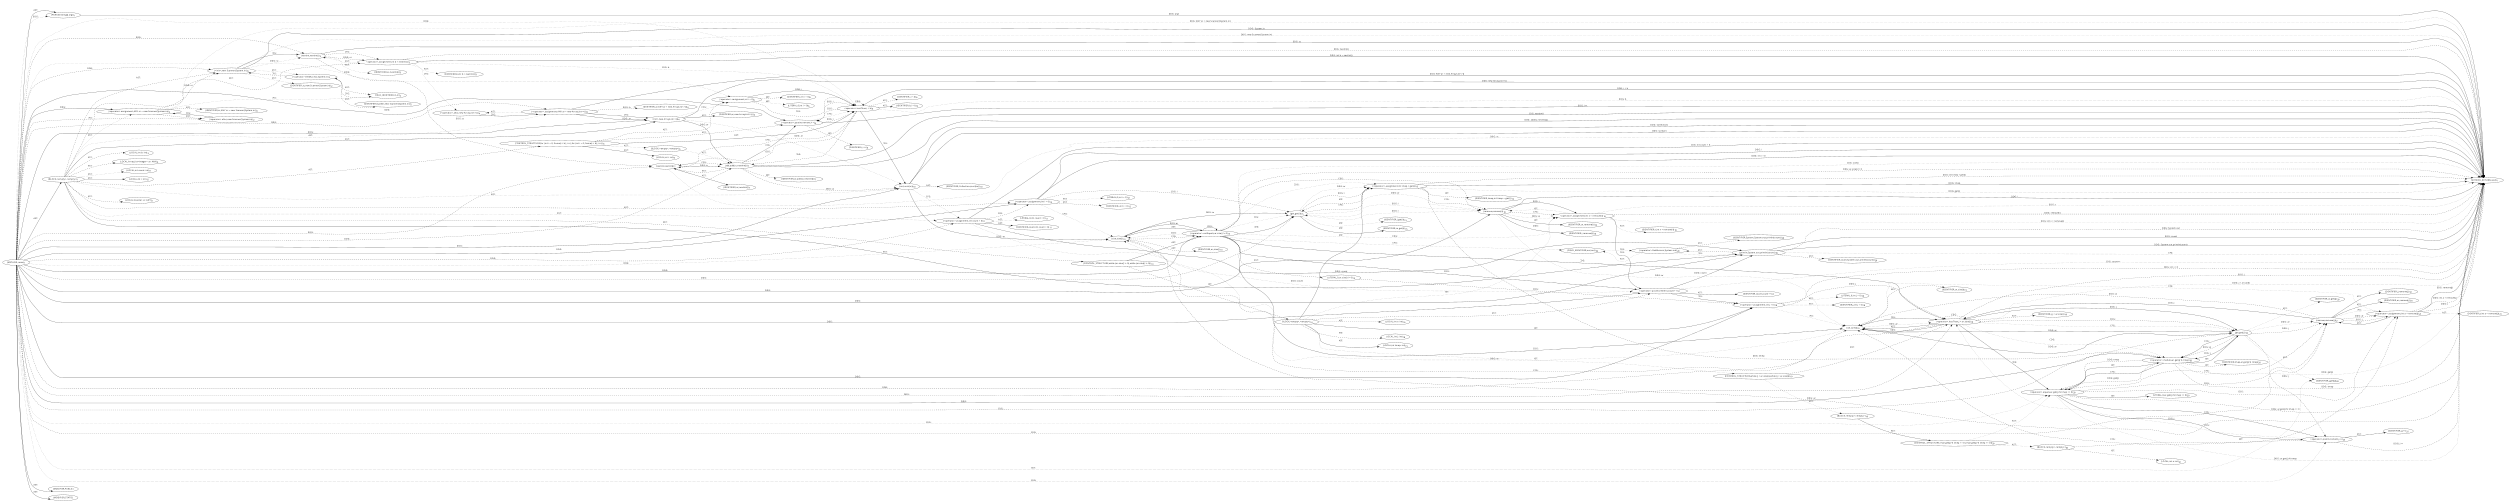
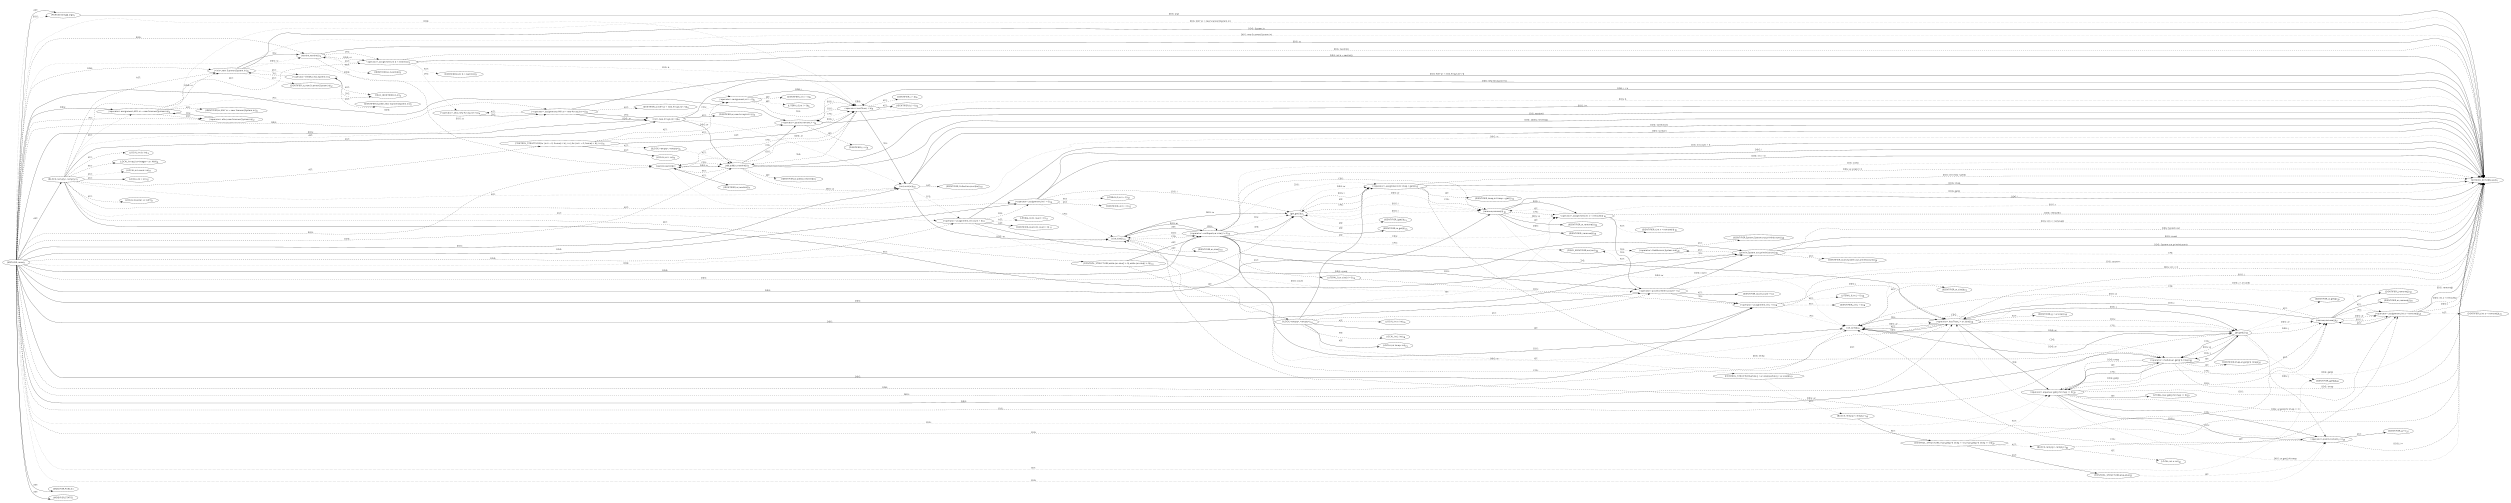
  digraph {
    fontname="Open Sans"
    rankdir=LR
    node [fontname="Open Sans"]
    edge [fontname="Open Sans" style=dashed]
    n1 [label=<(METHOD,main)<SUB>1</SUB>>]
    n2 [label=<(PARAM,String[] args)<SUB>1</SUB>>]
    n3 [label=<(BLOCK,&lt;empty&gt;,&lt;empty&gt;)<SUB>1</SUB>>]
    n4 [label=<(&lt;operator&gt;.assignment,ANY sc = new Scanner(System.in))<SUB>2</SUB>>]
    n5 [label=<(&lt;operator&gt;.alloc,new Scanner(System.in))<SUB>2</SUB>>]
    n6 [label=<(&lt;init&gt;,new Scanner(System.in))<SUB>2</SUB>>]
    n7 [label=<(nextInt,nextInt())<SUB>3</SUB>>]
    n8 [label=<(&lt;operator&gt;.assignment,ANY ar = new ArrayList&lt;&gt;())<SUB>4</SUB>>]
    n9 [label=<(&lt;init&gt;,new ArrayList&lt;&gt;())<SUB>4</SUB>>]
    n10 [label=<(&lt;operator&gt;.assignment,int i = 0)<SUB>6</SUB>>]
    n11 [label=<(&lt;operator&gt;.lessThan,i &lt; b)<SUB>6</SUB>>]
    n12 [label=<(&lt;operator&gt;.postIncrement,i++)<SUB>6</SUB>>]
    n13 [label=<(add,add(sc.nextInt()))<SUB>7</SUB>>]
    n14 [label=<(nextInt,nextInt())<SUB>7</SUB>>]
    n15 [label=<(sort,sort(ar))<SUB>10</SUB>>]
    n16 [label=<(&lt;operator&gt;.assignment,int count = 0)<SUB>11</SUB>>]
    n17 [label=<(&lt;operator&gt;.assignment,int i = 0)<SUB>12</SUB>>]
    n18 [label=<(&lt;operator&gt;.notEquals,ar.size() != 0)<SUB>13</SUB>>]
    n19 [label=<(size,size())<SUB>13</SUB>>]
    n20 [label=<(get,get(i))<SUB>15</SUB>>]
    n21 [label=<(remove,remove(i))<SUB>16</SUB>>]
    n22 [label=<(&lt;operator&gt;.postIncrement,count++)<SUB>17</SUB>>]
    n23 [label=<(&lt;operator&gt;.assignment,int j = 0)<SUB>18</SUB>>]
    n24 [label=<(&lt;operator&gt;.lessThan,j &lt; ar.size())<SUB>19</SUB>>]
    n25 [label=<(size,size())<SUB>19</SUB>>]
    n26 [label=<(&lt;operator&gt;.equals,ar.get(j) % tmep == 0)<SUB>20</SUB>>]
    n27 [label=<(&lt;operator&gt;.modulo,ar.get(j) % tmep)<SUB>20</SUB>>]
    n28 [label=<(get,get(j))<SUB>20</SUB>>]
    n29 [label=<(remove,remove(j))<SUB>21</SUB>>]
    n30 [label=<(&lt;operator&gt;.postIncrement,j++)<SUB>25</SUB>>]
    n31 [label=<(println,System.out.println(count))<SUB>29</SUB>>]
    n32 [label=<(MODIFIER,PUBLIC)>]
    n33 [label=<(MODIFIER,STATIC)>]
    n34 [label=<(IDENTIFIER,j,get(j))<SUB>20</SUB>>]
    n35 [label=<(METHOD_RETURN,void)<SUB>1</SUB>>]
    n36 [label=<(LOCAL,Scanner sc: ANY)<SUB>2</SUB>>]
    n37 [label=<(LOCAL,int b: int)<SUB>3</SUB>>]
    n38 [label=<(&lt;operator&gt;.assignment,int b = nextInt())<SUB>3</SUB>>]
    n39 [label=<(LOCAL,ArrayList&lt;Integer&gt; ar: ANY)<SUB>4</SUB>>]
    n40 [label=<(CONTROL_STRUCTURE,for (int i = 0; Some(i &lt; b); i++),for (int i = 0; Some(i &lt; b); i++))<SUB>6</SUB>>]
    n41 [label=<(LOCAL,int count: int)<SUB>11</SUB>>]
    n42 [label=<(LOCAL,int i: int)<SUB>12</SUB>>]
    n43 [label=<(CONTROL_STRUCTURE,while (ar.size() != 0),while (ar.size() != 0))<SUB>13</SUB>>]
    n44 [label=<(IDENTIFIER,sc,ANY sc = new Scanner(System.in))<SUB>2</SUB>>]
    n45 [label=<(FIELD_IDENTIFIER,in,in)<SUB>2</SUB>>]
    n46 [label=<(IDENTIFIER,sc,new Scanner(System.in))<SUB>2</SUB>>]
    n47 [label=<(&lt;operator&gt;.fieldAccess,System.in)<SUB>2</SUB>>]
    n48 [label=<(IDENTIFIER,sc,nextInt())<SUB>3</SUB>>]
    n49 [label=<(&lt;operator&gt;.alloc,new ArrayList&lt;&gt;())<SUB>4</SUB>>]
    n50 [label=<(IDENTIFIER,ar,ANY ar = new ArrayList&lt;&gt;())<SUB>4</SUB>>]
    n51 [label=<(IDENTIFIER,ar,new ArrayList&lt;&gt;())<SUB>4</SUB>>]
    n52 [label=<(IDENTIFIER,i,int i = 0)<SUB>6</SUB>>]
    n53 [label=<(LITERAL,0,int i = 0)<SUB>6</SUB>>]
    n54 [label=<(IDENTIFIER,i,i &lt; b)<SUB>6</SUB>>]
    n55 [label=<(IDENTIFIER,b,i &lt; b)<SUB>6</SUB>>]
    n56 [label=<(IDENTIFIER,i,i++)<SUB>6</SUB>>]
    n57 [label=<(IDENTIFIER,ar,add(sc.nextInt()))<SUB>7</SUB>>]
    n58 [label=<(IDENTIFIER,sc,nextInt())<SUB>7</SUB>>]
    n59 [label=<(IDENTIFIER,Collections,sort(ar))<SUB>10</SUB>>]
    n60 [label=<(IDENTIFIER,count,int count = 0)<SUB>11</SUB>>]
    n61 [label=<(LITERAL,0,int count = 0)<SUB>11</SUB>>]
    n62 [label=<(IDENTIFIER,i,int i = 0)<SUB>12</SUB>>]
    n63 [label=<(LITERAL,0,int i = 0)<SUB>12</SUB>>]
    n64 [label=<(LITERAL,0,ar.size() != 0)<SUB>13</SUB>>]
    n65 [label=<(&lt;operator&gt;.assignment,int tmep = get(i))<SUB>15</SUB>>]
    n66 [label=<(&lt;operator&gt;.assignment,int v = remove(i))<SUB>16</SUB>>]
    n67 [label=<(FIELD_IDENTIFIER,out,out)<SUB>29</SUB>>]
    n68 [label=<(IDENTIFIER,ar,size())<SUB>13</SUB>>]
    n69 [label=<(IDENTIFIER,ar,get(i))<SUB>15</SUB>>]
    n70 [label=<(IDENTIFIER,i,get(i))<SUB>15</SUB>>]
    n71 [label=<(IDENTIFIER,ar,remove(i))<SUB>16</SUB>>]
    n72 [label=<(IDENTIFIER,i,remove(i))<SUB>16</SUB>>]
    n73 [label=<(IDENTIFIER,count,count++)<SUB>17</SUB>>]
    n74 [label=<(IDENTIFIER,j,int j = 0)<SUB>18</SUB>>]
    n75 [label=<(LITERAL,0,int j = 0)<SUB>18</SUB>>]
    n76 [label=<(IDENTIFIER,j,j &lt; ar.size())<SUB>19</SUB>>]
    n77 [label=<(IDENTIFIER,ar,size())<SUB>19</SUB>>]
    n78 [label=<(LITERAL,0,ar.get(j) % tmep == 0)<SUB>20</SUB>>]
    n79 [label=<(&lt;operator&gt;.assignment,int a = remove(j))<SUB>21</SUB>>]
    n80 [label=<(IDENTIFIER,tmep,ar.get(j) % tmep)<SUB>20</SUB>>]
    n81 [label=<(IDENTIFIER,ar,get(j))<SUB>20</SUB>>]
    n82 [label=<(IDENTIFIER,ar,remove(j))<SUB>21</SUB>>]
    n83 [label=<(IDENTIFIER,j,remove(j))<SUB>21</SUB>>]
    n84 [label=<(IDENTIFIER,j,j++)<SUB>25</SUB>>]
    n85 [label=<(&lt;operator&gt;.fieldAccess,System.out)<SUB>29</SUB>>]
    n86 [label=<(IDENTIFIER,count,System.out.println(count))<SUB>29</SUB>>]
    n87 [label=<(IDENTIFIER,b,int b = nextInt())<SUB>3</SUB>>]
    n88 [label=<(LOCAL,int i: int)<SUB>6</SUB>>]
    n89 [label=<(BLOCK,&lt;empty&gt;,&lt;empty&gt;)<SUB>6</SUB>>]
    n90 [label=<(BLOCK,&lt;empty&gt;,&lt;empty&gt;)<SUB>14</SUB>>]
    n91 [label=<(IDENTIFIER,System,new Scanner(System.in))<SUB>2</SUB>>]
    n92 [label=<(LOCAL,int tmep: int)<SUB>15</SUB>>]
    n93 [label=<(LOCAL,int v: int)<SUB>16</SUB>>]
    n94 [label=<(LOCAL,int j: int)<SUB>18</SUB>>]
    n95 [label=<(CONTROL_STRUCTURE,while (j &lt; ar.size()),while (j &lt; ar.size()))<SUB>19</SUB>>]
    n96 [label=<(IDENTIFIER,tmep,int tmep = get(i))<SUB>15</SUB>>]
    n97 [label=<(IDENTIFIER,v,int v = remove(i))<SUB>16</SUB>>]
    n98 [label=<(BLOCK,&lt;empty&gt;,&lt;empty&gt;)<SUB>19</SUB>>]
    n99 [label=<(CONTROL_STRUCTURE,if (ar.get(j) % tmep == 0),if (ar.get(j) % tmep == 0))<SUB>20</SUB>>]
    n100 [label=<(BLOCK,&lt;empty&gt;,&lt;empty&gt;)<SUB>20</SUB>>]
+   n101 [label=<(CONTROL_STRUCTURE,else,else)<SUB>25</SUB>>]
    n102 [label=<(LOCAL,int a: int)<SUB>21</SUB>>]
    n103 [label=<(IDENTIFIER,a,int a = remove(j))<SUB>21</SUB>>]
    n104 [label=<(IDENTIFIER,System,System.out.println(count))<SUB>29</SUB>>]
    n1 -> n2 [label="AST: " style=solid]
    n1 -> n2 [label="DDG: " style=dotted]
    n1 -> n3 [label="AST: " style=solid]
    n1 -> n4 [label="DDG: " style=solid]
    n1 -> n5 [label="CFG: "]
    n1 -> n6 [label="DDG: "]
    n1 -> n7 [label="DDG: "]
    n1 -> n8 [label="DDG: "]
    n1 -> n9 [label="DDG: " style=solid]
    n1 -> n10 [label="DDG: " style=dotted]
    n1 -> n11 [label="DDG: " style=dotted]
    n1 -> n12 [label="DDG: " style=solid]
    n1 -> n13 [label="DDG: "]
    n1 -> n14 [label="DDG: "]
    n1 -> n15 [label="DDG: " style=solid]
    n1 -> n16 [label="DDG: "]
    n1 -> n17 [label="DDG: " style=solid]
    n1 -> n18 [label="DDG: " style=solid]
    n1 -> n19 [label="DDG: " style=dotted]
    n1 -> n20 [label="DDG: "]
    n1 -> n21 [label="DDG: " style=solid]
    n1 -> n22 [label="DDG: " style=solid]
    n1 -> n23 [label="DDG: " style=solid]
    n1 -> n24 [label="DDG: "]
    n1 -> n25 [label="DDG: "]
    n1 -> n26 [label="DDG: " style=dotted]
    n1 -> n27 [label="DDG: " style=solid]
    n1 -> n28 [label="DDG: "]
    n1 -> n29 [label="DDG: "]
    n1 -> n30 [label="DDG: " style=dotted]
    n1 -> n31 [label="DDG: " style=solid]
    n1 -> n32 [label="AST: " style=solid]
    n1 -> n33 [label="AST: " style=solid]
    n1 -> n34 [label="AST: " style=dotted]
    n2 -> n35 [label="DDG: args" style=solid]
    n3 -> n4 [label="AST: " style=dotted]
    n3 -> n6 [label="AST: "]
    n3 -> n8 [label="AST: " style=dotted]
    n3 -> n9 [label="AST: " style=solid]
    n3 -> n15 [label="AST: " style=dotted]
    n3 -> n16 [label="AST: " style=dotted]
    n3 -> n17 [label="AST: "]
    n3 -> n31 [label="AST: " style=solid]
    n3 -> n36 [label="AST: "]
    n3 -> n37 [label="AST: "]
    n3 -> n38 [label="AST: "]
    n3 -> n39 [label="AST: "]
    n3 -> n40 [label="AST: "]
    n3 -> n41 [label="AST: " style=dotted]
    n3 -> n42 [label="AST: " style=solid]
    n3 -> n43 [label="AST: "]
    n4 -> n5 [label="AST: "]
    n4 -> n6 [label="DDG: sc"]
    n4 -> n35 [label="DDG: ANY sc = new Scanner(System.in)" style=dotted]
    n4 -> n44 [label="AST: "]
    n4 -> n45 [label="CFG: " style=dotted]
    n5 -> n4 [label="CFG: " style=solid]
    n6 -> n7 [label="CFG: " style=solid]
    n6 -> n7 [label="DDG: sc" style=dotted]
    n6 -> n35 [label="DDG: System.in" style=solid]
    n6 -> n35 [label="DDG: new Scanner(System.in)" style=dotted]
    n6 -> n46 [label="AST: " style=dotted]
    n6 -> n47 [label="AST: " style=dotted]
    n7 -> n14 [label="DDG: sc"]
    n7 -> n35 [label="DDG: sc" style=solid]
    n7 -> n38 [label="CFG: "]
    n7 -> n38 [label="DDG: sc"]
    n7 -> n48 [label="AST: " style=dotted]
    n8 -> n9 [label="CFG: " style=solid]
    n8 -> n9 [label="DDG: ar" style=solid]
    n8 -> n35 [label="DDG: ANY ar = new ArrayList&lt;&gt;()" style=solid]
    n8 -> n49 [label="AST: " style=dotted]
-   n8 -> n50 [label="DDG: b"]
+   n8 -> n50 [label="AST: "]
    n9 -> n10 [label="CFG: " style=dotted]
    n9 -> n13 [label="DDG: ar" style=solid]
    n9 -> n15 [label="DDG: ar" style=dotted]
    n9 -> n35 [label="DDG: new ArrayList&lt;&gt;()" style=solid]
    n9 -> n51 [label="AST: " style=solid]
    n10 -> n11 [label="CFG: "]
    n10 -> n11 [label="DDG: i" style=solid]
    n10 -> n52 [label="AST: "]
    n10 -> n53 [label="AST: " style=dotted]
    n11 -> n11 [label="CDG: "]
    n11 -> n12 [label="DDG: i"]
    n11 -> n12 [label="CDG: "]
    n11 -> n13 [label="CDG: "]
    n11 -> n14 [label="CFG: "]
    n11 -> n14 [label="CDG: "]
    n11 -> n15 [label="CFG: " style=solid]
    n11 -> n35 [label="DDG: b" style=dotted]
    n11 -> n35 [label="DDG: i &lt; b" style=solid]
    n11 -> n54 [label="AST: "]
    n11 -> n55 [label="AST: " style=solid]
    n12 -> n11 [label="CFG: " style=dotted]
    n12 -> n11 [label="DDG: i"]
    n12 -> n35 [label="DDG: i++" style=solid]
    n12 -> n56 [label="AST: "]
    n13 -> n12 [label="CFG: " style=solid]
    n13 -> n14 [label="AST: "]
    n13 -> n15 [label="DDG: ar"]
    n13 -> n35 [label="DDG: nextInt()" style=solid]
    n13 -> n35 [label="DDG: add(sc.nextInt())" style=solid]
    n13 -> n57 [label="AST: "]
    n14 -> n13 [label="CFG: "]
    n14 -> n13 [label="DDG: sc" style=solid]
    n14 -> n35 [label="DDG: sc" style=dotted]
    n14 -> n58 [label="AST: " style=solid]
    n15 -> n16 [label="CFG: " style=dotted]
    n15 -> n19 [label="DDG: ar" style=solid]
    n15 -> n35 [label="DDG: sort(ar)" style=solid]
    n15 -> n35 [label="DDG: Collections" style=solid]
    n15 -> n59 [label="AST: "]
    n16 -> n17 [label="CFG: "]
    n16 -> n22 [label="DDG: count" style=dotted]
    n16 -> n31 [label="DDG: count" style=solid]
    n16 -> n35 [label="DDG: int count = 0" style=solid]
    n16 -> n60 [label="AST: " style=solid]
    n16 -> n61 [label="AST: " style=dotted]
    n17 -> n19 [label="CFG: " style=dotted]
    n17 -> n20 [label="DDG: i"]
    n17 -> n35 [label="DDG: i" style=solid]
    n17 -> n35 [label="DDG: int i = 0" style=solid]
    n17 -> n62 [label="AST: "]
    n17 -> n63 [label="AST: " style=dotted]
    n18 -> n18 [label="CDG: " style=solid]
    n18 -> n19 [label="AST: " style=solid]
    n18 -> n19 [label="CDG: " style=dotted]
    n18 -> n20 [label="CFG: " style=dotted]
    n18 -> n20 [label="CDG: " style=solid]
    n18 -> n21 [label="CDG: "]
    n18 -> n22 [label="CDG: " style=solid]
    n18 -> n24 [label="CDG: " style=solid]
    n18 -> n25 [label="CDG: " style=solid]
    n18 -> n35 [label="DDG: size()" style=dotted]
    n18 -> n35 [label="DDG: ar.size() != 0"]
    n18 -> n64 [label="AST: "]
    n18 -> n65 [label="CDG: " style=dotted]
    n18 -> n66 [label="CDG: " style=dotted]
    n18 -> n67 [label="CFG: " style=dotted]
    n19 -> n18 [label="CFG: "]
    n19 -> n18 [label="DDG: ar" style=solid]
    n19 -> n20 [label="DDG: ar" style=solid]
    n19 -> n35 [label="DDG: ar"]
    n19 -> n68 [label="AST: "]
    n20 -> n21 [label="DDG: ar" style=dotted]
    n20 -> n21 [label="DDG: i" style=dotted]
    n20 -> n65 [label="CFG: "]
    n20 -> n65 [label="DDG: ar" style=dotted]
    n20 -> n65 [label="DDG: i"]
    n20 -> n69 [label="AST: " style=solid]
    n20 -> n70 [label="AST: " style=dotted]
    n21 -> n20 [label="DDG: i" style=dotted]
    n21 -> n25 [label="DDG: ar" style=dotted]
    n21 -> n35 [label="DDG: i" style=solid]
    n21 -> n66 [label="CFG: "]
    n21 -> n66 [label="DDG: ar" style=dotted]
    n21 -> n66 [label="DDG: i" style=solid]
    n21 -> n71 [label="AST: " style=solid]
    n21 -> n72 [label="DDG: " style=solid]
    n22 -> n23 [label="CFG: " style=solid]
    n22 -> n31 [label="DDG: count" style=solid]
    n22 -> n35 [label="DDG: count++" style=dotted]
    n22 -> n73 [label="AST: " style=solid]
    n23 -> n24 [label="DDG: j"]
    n23 -> n25 [label="CFG: " style=dotted]
    n23 -> n35 [label="DDG: int j = 0"]
    n23 -> n74 [label="AST: " style=dotted]
    n23 -> n75 [label="AST: " style=dotted]
    n24 -> n19 [label="CFG: "]
    n24 -> n24 [label="CDG: "]
    n24 -> n25 [label="AST: " style=solid]
    n24 -> n25 [label="CDG: " style=solid]
    n24 -> n26 [label="CDG: " style=solid]
    n24 -> n27 [label="CDG: " style=dotted]
    n24 -> n28 [label="CFG: " style=dotted]
    n24 -> n28 [label="DDG: j" style=solid]
    n24 -> n28 [label="CDG: "]
    n24 -> n35 [label="DDG: j"]
    n24 -> n35 [label="DDG: j &lt; ar.size()" style=dotted]
    n24 -> n76 [label="AST: "]
    n25 -> n19 [label="DDG: ar" style=dotted]
    n25 -> n24 [label="CFG: " style=solid]
    n25 -> n24 [label="DDG: ar" style=dotted]
    n25 -> n28 [label="DDG: ar" style=solid]
    n25 -> n77 [label="AST: "]
    n26 -> n27 [label="AST: " style=solid]
    n26 -> n29 [label="CFG: "]
    n26 -> n29 [label="CDG: "]
    n26 -> n30 [label="CFG: " style=solid]
    n26 -> n30 [label="CDG: " style=solid]
    n26 -> n35 [label="DDG: ar.get(j) % tmep" style=dotted]
    n26 -> n35 [label="DDG: ar.get(j) % tmep == 0"]
    n26 -> n78 [label="AST: " style=solid]
    n26 -> n79 [label="CDG: "]
    n27 -> n26 [label="CFG: " style=solid]
    n27 -> n26 [label="DDG: get(j)"]
    n27 -> n26 [label="DDG: tmep"]
    n27 -> n28 [label="AST: " style=solid]
    n27 -> n35 [label="DDG: get(j)" style=dotted]
    n27 -> n35 [label="DDG: tmep"]
    n27 -> n80 [label="AST: "]
    n28 -> n25 [label="DDG: ar" style=solid]
    n28 -> n27 [label="CFG: " style=solid]
    n28 -> n27 [label="DDG: ar"]
    n28 -> n27 [label="DDG: j" style=solid]
    n28 -> n29 [label="DDG: ar" style=dotted]
    n28 -> n29 [label="DDG: j"]
    n28 -> n30 [label="DDG: j"]
    n28 -> n34 [label="AST: " style=dotted]
    n28 -> n81 [label="AST: " style=dotted]
    n29 -> n24 [label="DDG: j" style=solid]
    n29 -> n25 [label="DDG: ar"]
    n29 -> n79 [label="CFG: " style=dotted]
    n29 -> n79 [label="DDG: ar"]
    n29 -> n79 [label="DDG: j"]
    n29 -> n82 [label="AST: " style=solid]
    n29 -> n83 [label="AST: " style=solid]
    n30 -> n24 [label="DDG: j" style=dotted]
    n30 -> n25 [label="CFG: "]
    n30 -> n35 [label="DDG: j++"]
    n30 -> n84 [label="AST: " style=solid]
    n31 -> n35 [label="CFG: " style=dotted]
    n31 -> n35 [label="DDG: System.out"]
    n31 -> n35 [label="DDG: count" style=solid]
    n31 -> n35 [label="DDG: System.out.println(count)" style=solid]
    n31 -> n85 [label="AST: "]
    n31 -> n86 [label="AST: "]
    n38 -> n7 [label="AST: " style=dotted]
    n38 -> n11 [label="DDG: b" style=dotted]
    n38 -> n35 [label="DDG: nextInt()"]
    n38 -> n35 [label="DDG: int b = nextInt()" style=solid]
    n38 -> n49 [label="CFG: " style=dotted]
    n38 -> n87 [label="AST: " style=dotted]
    n40 -> n10 [label="AST: "]
    n40 -> n11 [label="AST: " style=solid]
    n40 -> n12 [label="AST: "]
    n40 -> n88 [label="AST: " style=solid]
    n40 -> n89 [label="AST: " style=dotted]
    n43 -> n18 [label="AST: " style=solid]
    n43 -> n90 [label="AST: "]
    n45 -> n47 [label="CFG: "]
    n47 -> n6 [label="CFG: "]
    n47 -> n45 [label="AST: "]
    n47 -> n91 [label="AST: "]
    n49 -> n8 [label="CFG: " style=solid]
    n64 -> n23 [label="CDG: "]
    n65 -> n20 [label="AST: "]
    n65 -> n21 [label="CFG: "]
    n65 -> n27 [label="DDG: tmep"]
    n65 -> n35 [label="DDG: tmep" style=solid]
    n65 -> n35 [label="DDG: get(i)" style=dotted]
    n65 -> n35 [label="DDG: int tmep = get(i)"]
    n65 -> n96 [label="AST: "]
    n66 -> n21 [label="AST: " style=dotted]
    n66 -> n22 [label="CFG: " style=solid]
    n66 -> n35 [label="DDG: v" style=dotted]
    n66 -> n35 [label="DDG: remove(i)"]
    n66 -> n35 [label="DDG: int v = remove(i)" style=dotted]
    n66 -> n97 [label="AST: " style=dotted]
    n67 -> n85 [label="CFG: " style=dotted]
    n79 -> n25 [label="CFG: " style=dotted]
    n79 -> n29 [label="AST: " style=solid]
    n79 -> n35 [label="DDG: a"]
    n79 -> n35 [label="DDG: remove(j)" style=solid]
    n79 -> n35 [label="DDG: int a = remove(j)"]
    n79 -> n103 [label="AST: " style=dotted]
    n85 -> n31 [label="CFG: " style=dotted]
    n85 -> n67 [label="AST: " style=dotted]
    n85 -> n104 [label="AST: "]
    n89 -> n13 [label="AST: " style=dotted]
    n90 -> n22 [label="AST: "]
    n90 -> n23 [label="AST: " style=solid]
    n90 -> n65 [label="AST: " style=solid]
    n90 -> n66 [label="AST: " style=dotted]
    n90 -> n92 [label="AST: " style=solid]
    n90 -> n93 [label="AST: "]
    n90 -> n94 [label="AST: "]
    n90 -> n95 [label="AST: " style=dotted]
    n95 -> n24 [label="AST: "]
    n95 -> n98 [label="AST: " style=dotted]
    n98 -> n99 [label="AST: " style=solid]
    n99 -> n26 [label="AST: " style=dotted]
    n99 -> n100 [label="AST: " style=dotted]
+   n99 -> n101 [label="AST: " style=solid]
    n100 -> n79 [label="AST: "]
    n100 -> n102 [label="AST: "]
+   n101 -> n30 [label="AST: " style=dotted]
  }
